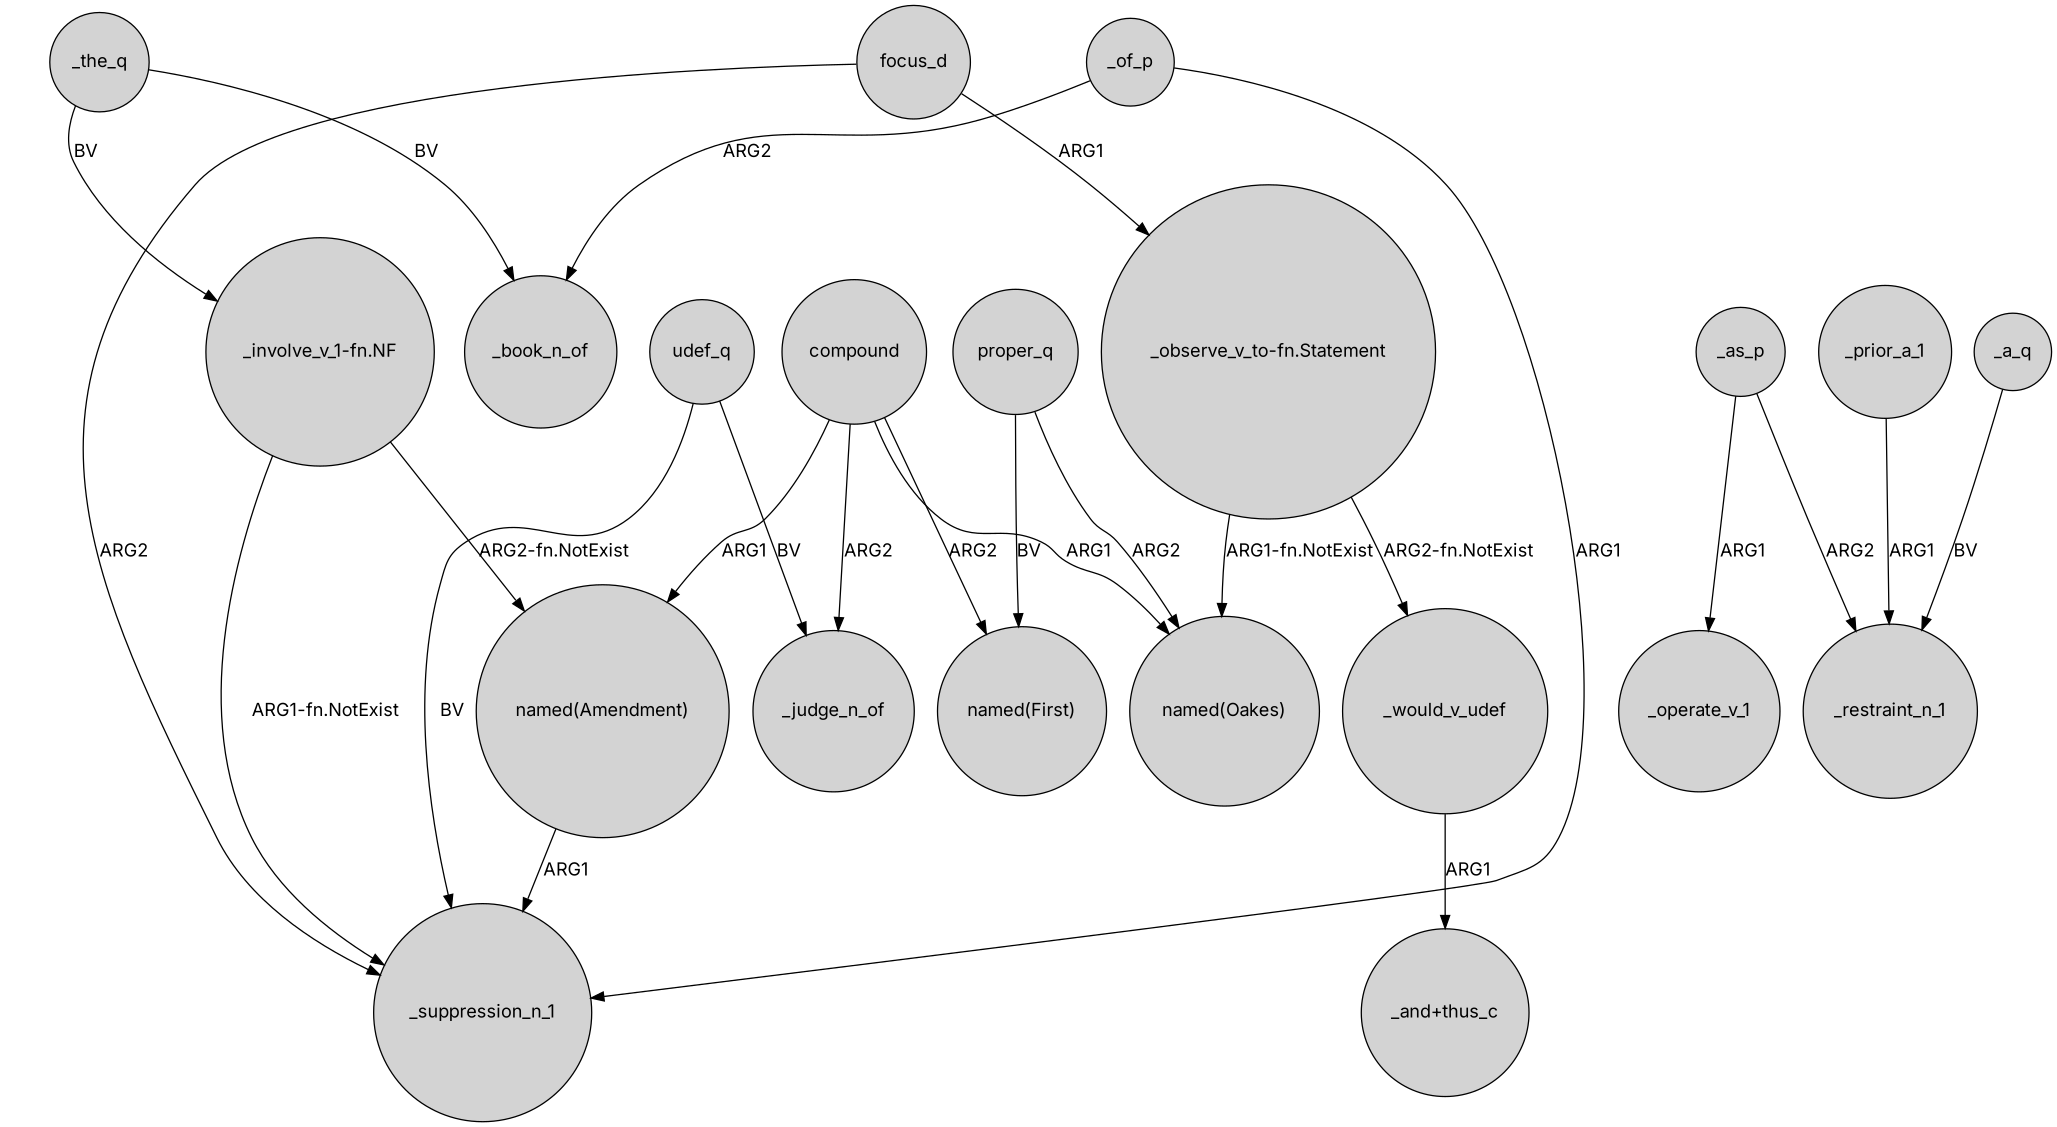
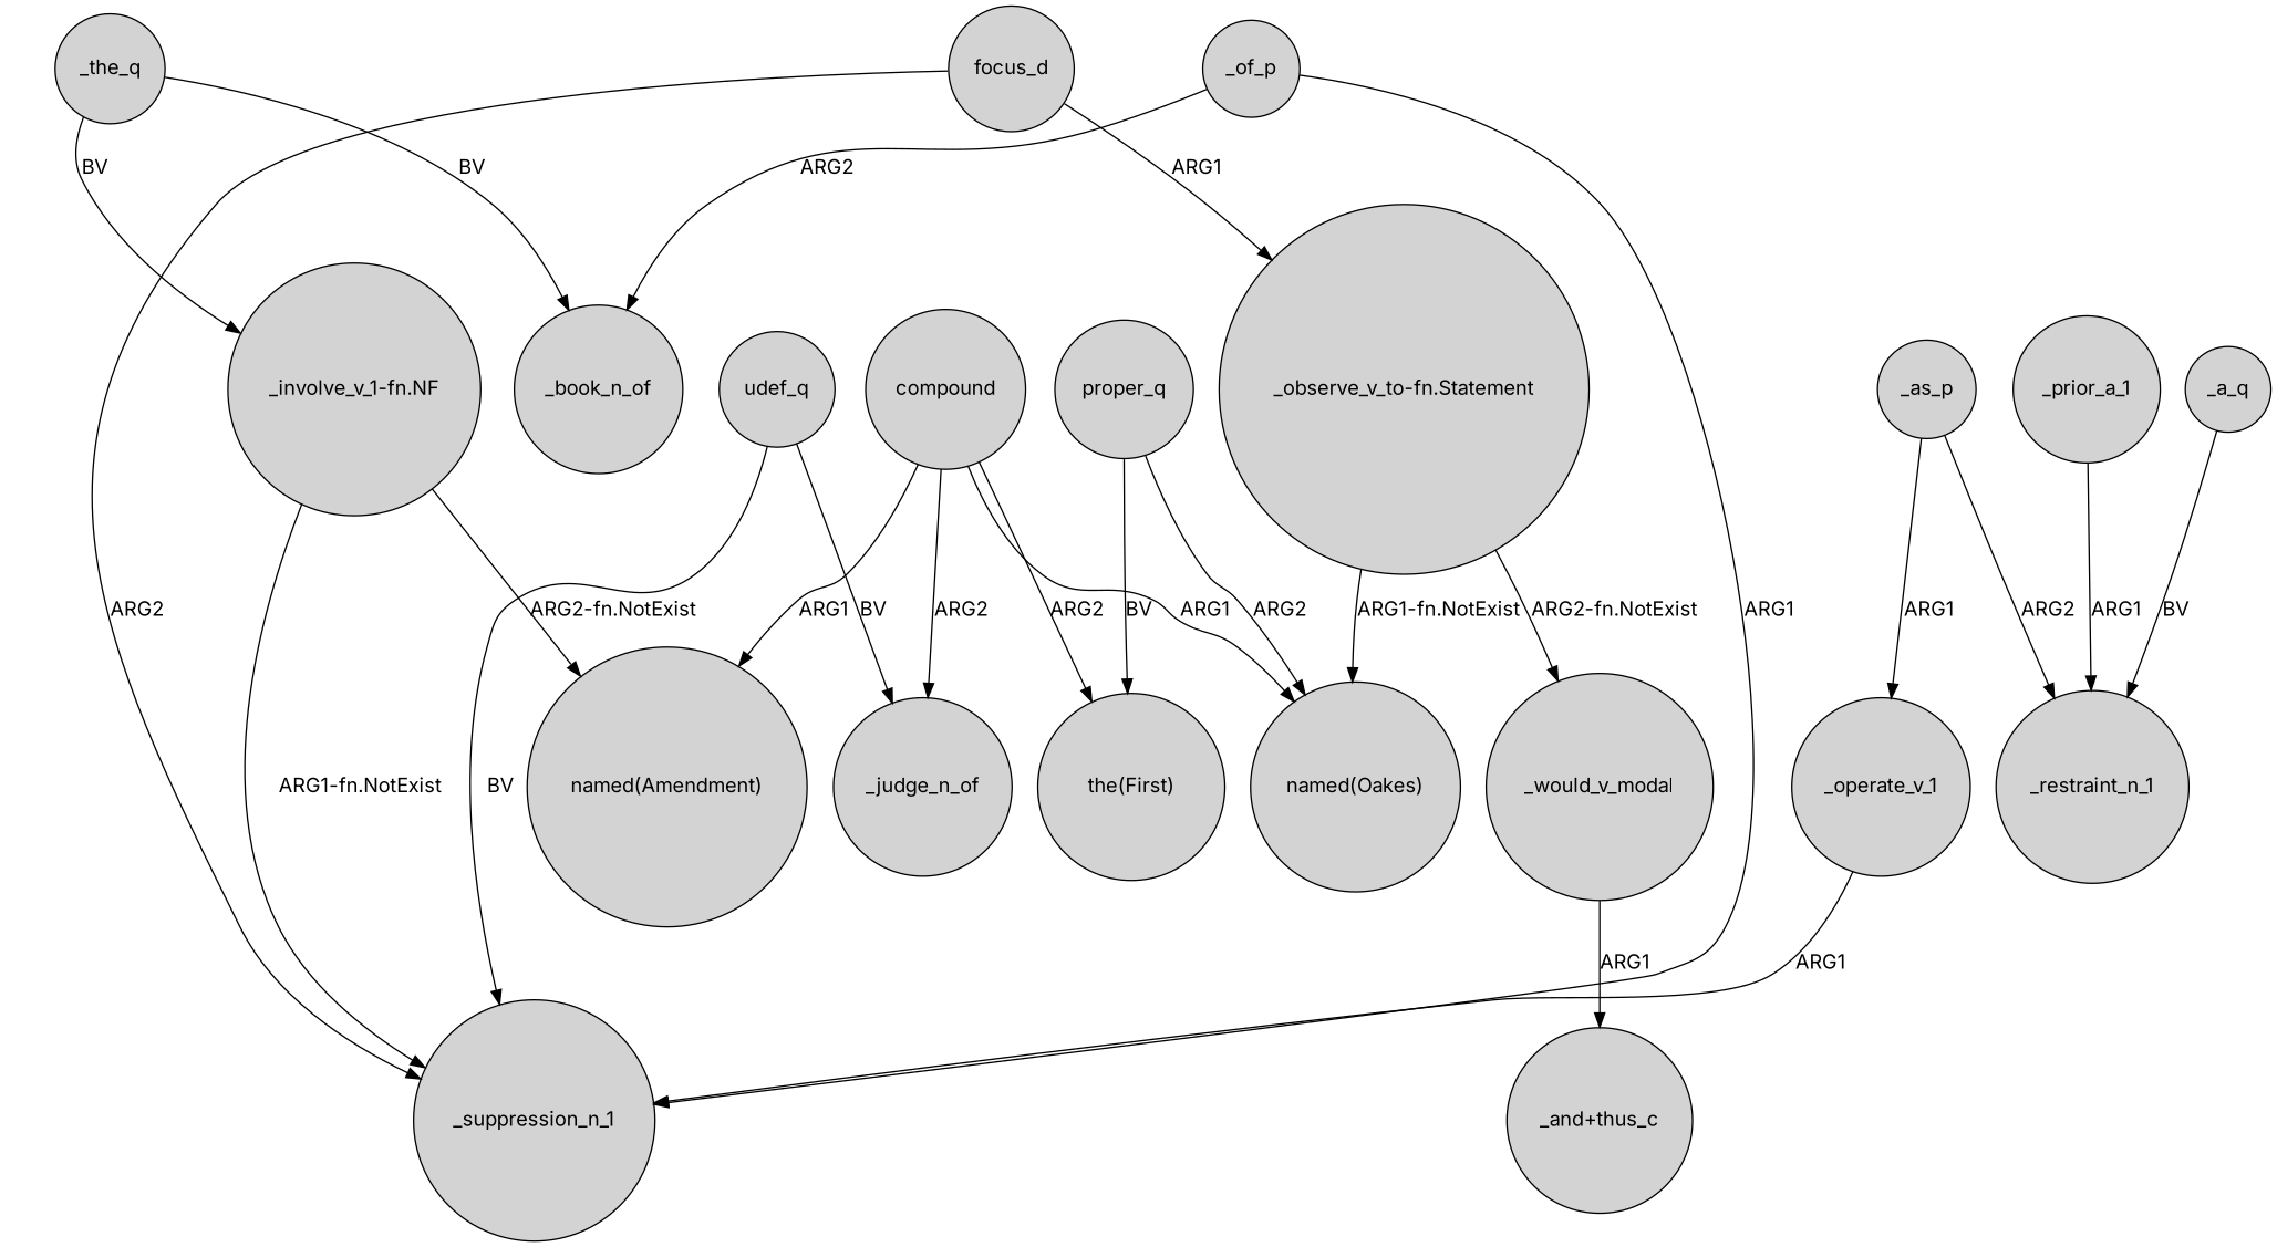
  digraph {
    fontname=Inter
    node [fontname=Inter shape=circle style=filled]
    edge [fontname=Inter]
    _of_p
    _book_n_of
    _suppression_n_1
    "_involve_v_1-fn.NF"
    "named(Amendment)"
    compound
    _judge_n_of
-   "named(First)"
+   "named(First)" [label="the(First)"]
    "named(Oakes)"
    focus_d
    "_observe_v_to-fn.Statement"
-   _would_v_modal [label=_would_v_udef]
+   _would_v_modal
    _prior_a_1
    _restraint_n_1
    proper_q
    "_and+thus_c"
    _the_q
    udef_q
    _as_p
    _operate_v_1
    _a_q
    _of_p -> _book_n_of [label=ARG2]
    _of_p -> _suppression_n_1 [label=ARG1]
    "_involve_v_1-fn.NF" -> _suppression_n_1 [label="ARG1-fn.NotExist"]
    "_involve_v_1-fn.NF" -> "named(Amendment)" [label="ARG2-fn.NotExist"]
    compound -> "named(Amendment)" [label=ARG1]
    compound -> _judge_n_of [label=ARG2]
    compound -> "named(First)" [label=ARG2]
    compound -> "named(Oakes)" [label=ARG1]
    focus_d -> _suppression_n_1 [label=ARG2]
    focus_d -> "_observe_v_to-fn.Statement" [label=ARG1]
    "_observe_v_to-fn.Statement" -> "named(Oakes)" [label="ARG1-fn.NotExist"]
    "_observe_v_to-fn.Statement" -> _would_v_modal [label="ARG2-fn.NotExist"]
    _would_v_modal -> "_and+thus_c" [label=ARG1]
    _prior_a_1 -> _restraint_n_1 [label=ARG1]
    proper_q -> "named(First)" [label=BV]
    proper_q -> "named(Oakes)" [label=ARG2]
    _the_q -> _book_n_of [label=BV]
    _the_q -> "_involve_v_1-fn.NF" [label=BV]
    udef_q -> _suppression_n_1 [label=BV]
    udef_q -> _judge_n_of [label=BV]
    _as_p -> _restraint_n_1 [label=ARG2]
    _as_p -> _operate_v_1 [label=ARG1]
-   "named(Amendment)" -> _suppression_n_1 [label=ARG1]
+   _operate_v_1 -> _suppression_n_1 [label=ARG1]
    _a_q -> _restraint_n_1 [label=BV]
  }
